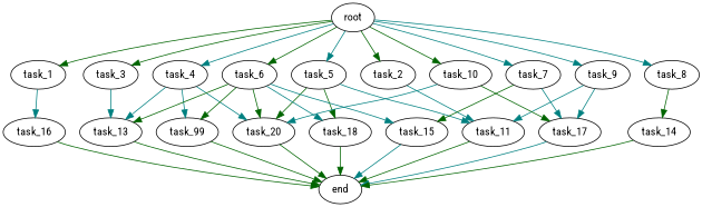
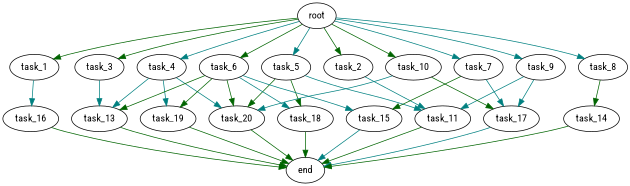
  digraph {
    fontname="Roboto Condensed"
    node [fontname="Roboto Condensed"]
    edge [color=darkgreen fontname="Roboto Condensed"]
    root
    task_1
    task_2
    task_3
    task_4
    task_5
    task_6
    task_7
    task_8
    task_9
    task_10
    task_16
    task_11
    task_13
-   task_19 [label=task_99]
+   task_19
    task_20
    task_18
    task_15
    task_17
    task_14
    end
    root -> task_1
    root -> task_2
    root -> task_3
    root -> task_4 [color=teal]
    root -> task_5 [color=teal]
    root -> task_6
    root -> task_7 [color=teal]
    root -> task_8 [color=teal]
    root -> task_9 [color=teal]
    root -> task_10
    task_1 -> task_16 [color=teal]
    task_2 -> task_11 [color=teal]
    task_3 -> task_13 [color=teal]
    task_4 -> task_13 [color=teal]
    task_4 -> task_19 [color=teal]
    task_4 -> task_20 [color=teal]
    task_5 -> task_11 [color=teal]
    task_5 -> task_20
    task_5 -> task_18
    task_6 -> task_13
    task_6 -> task_19
    task_6 -> task_20
    task_6 -> task_18 [color=teal]
    task_6 -> task_15 [color=teal]
    task_7 -> task_15
    task_7 -> task_17 [color=teal]
    task_8 -> task_14
    task_9 -> task_11 [color=teal]
    task_9 -> task_17 [color=teal]
    task_10 -> task_20 [color=teal]
    task_10 -> task_17
    task_16 -> end
    task_11 -> end
    task_13 -> end
    task_19 -> end
    task_20 -> end
    task_18 -> end
    task_15 -> end [color=teal]
    task_17 -> end [color=teal]
    task_14 -> end
  }
